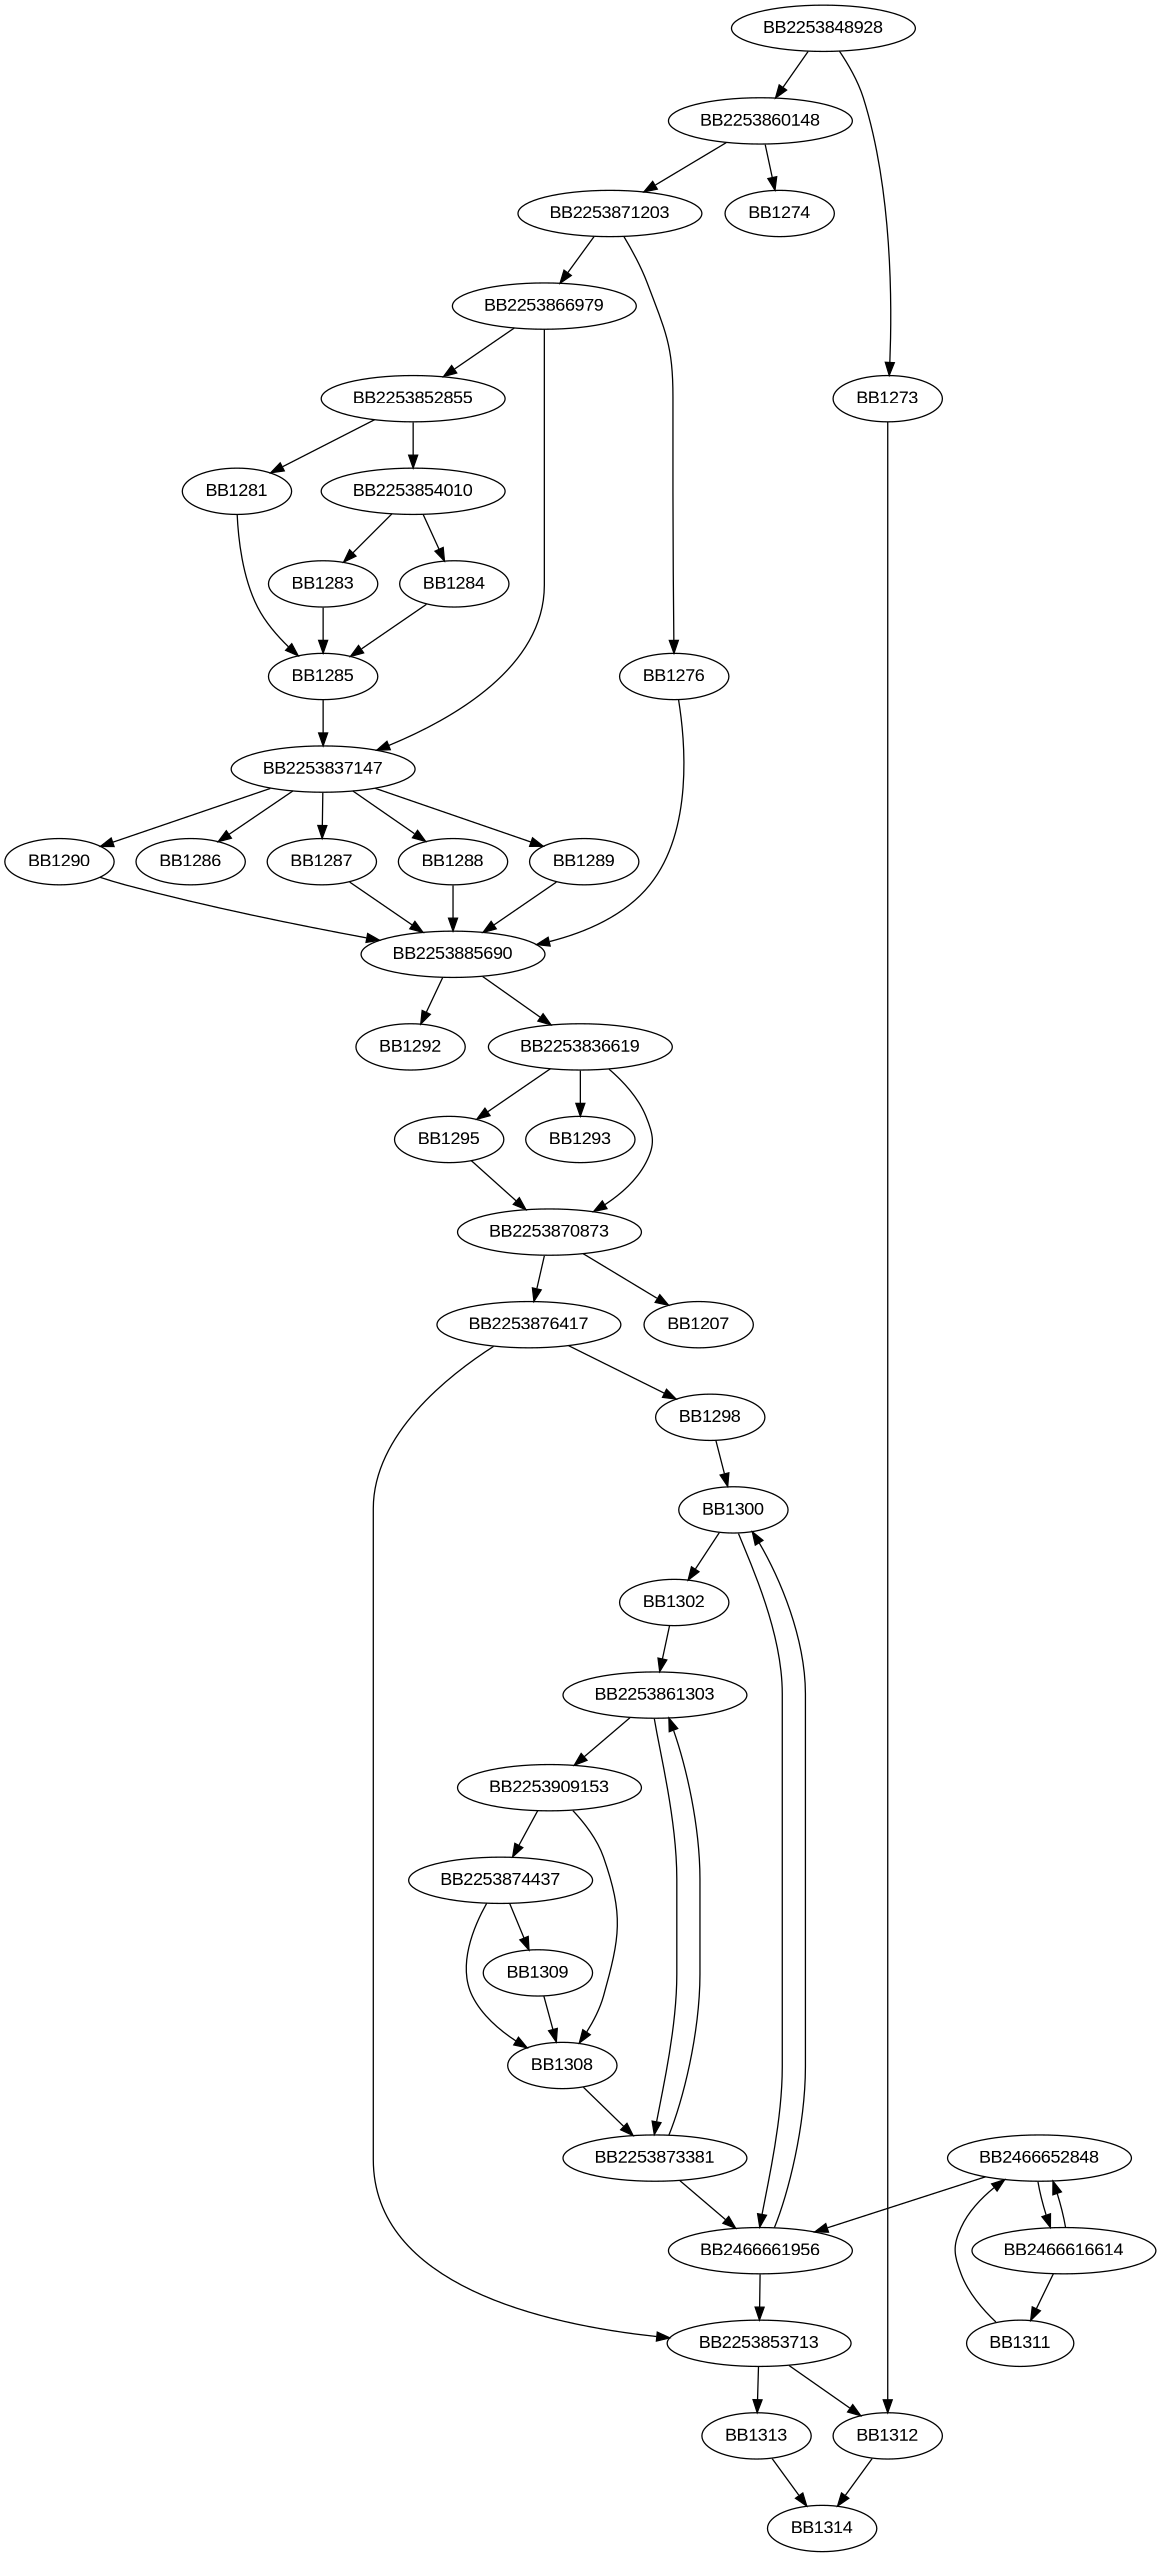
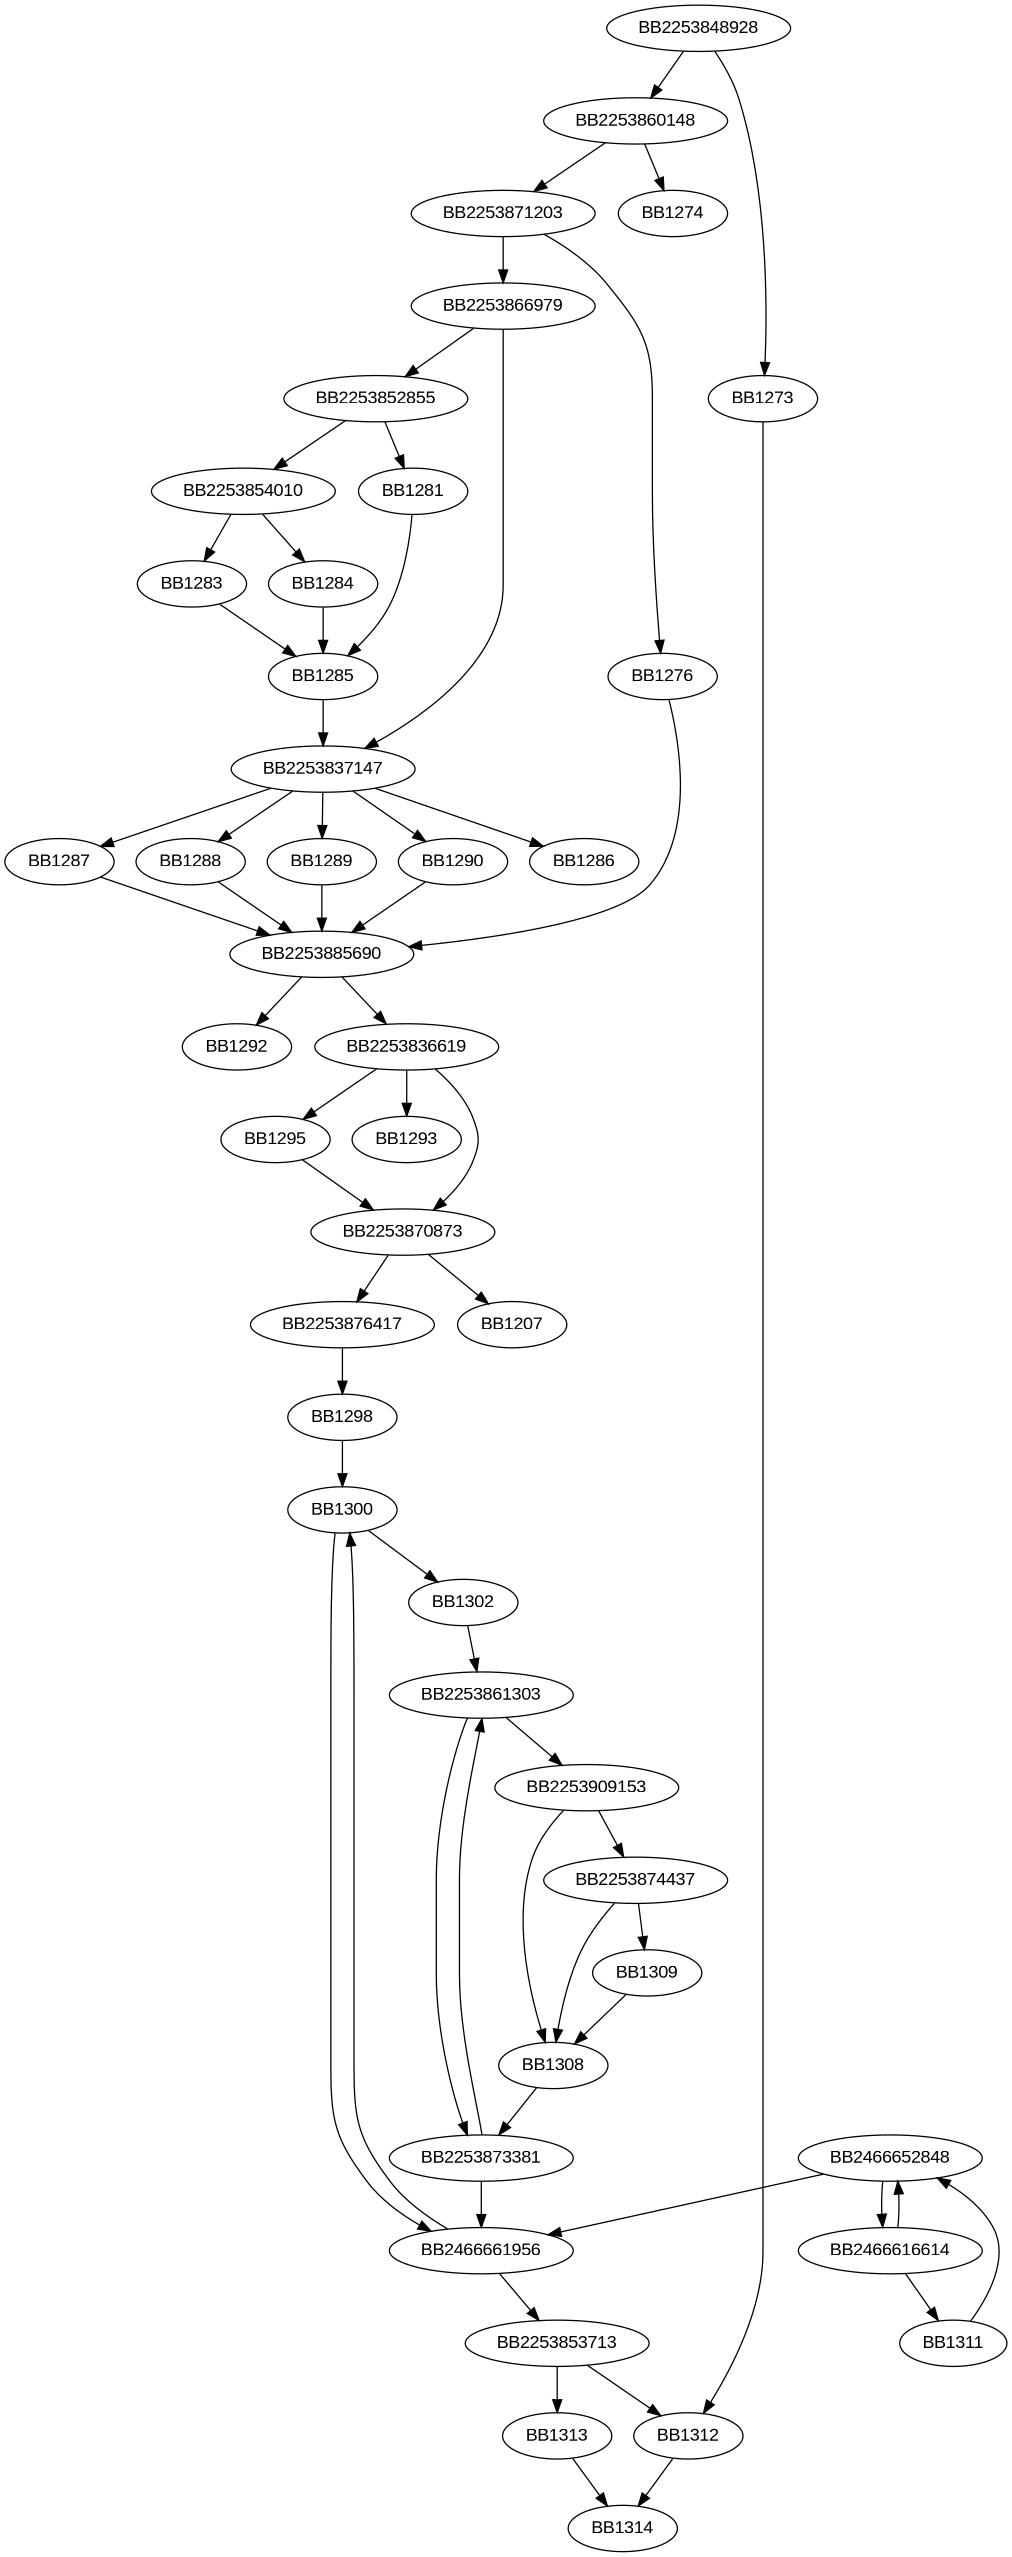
  digraph {
    fontname="Liberation Sans"
    node [fontname="Liberation Sans"]
    edge [fontname="Liberation Sans"]
    BB2253848928
    BB2253860148
    BB1273
    BB1274
    BB2253871203
    BB1312
    BB1276
    BB2253866979
    BB1314
    BB2253885690
    BB2253837147
    BB2253852855
    BB2253836619
    BB1292
    BB1286
    BB1287
    BB1288
    BB1289
    BB1290
    BB1281
    BB2253854010
    BB1293
    BB2253870873
    BB1295
    BB1285
    BB1283
    BB1284
    BB2253876417
    n29 [label=BB1207]
    BB1298
    BB2253853713
    BB1300
    BB1313
    BB2466661956
    BB1302
    BB2253861303
    BB2253873381
    BB2253909153
    BB2466616614
    BB2466652848
    BB1311
    BB2253874437
    BB1308
    BB1309
    BB2253848928 -> BB2253860148
    BB2253848928 -> BB1273
    BB2253860148 -> BB1274
    BB2253860148 -> BB2253871203
    BB1273 -> BB1312
    BB2253871203 -> BB1276
    BB2253871203 -> BB2253866979
    BB1312 -> BB1314
    BB1276 -> BB2253885690
    BB2253866979 -> BB2253837147
    BB2253866979 -> BB2253852855
    BB2253885690 -> BB2253836619
    BB2253885690 -> BB1292
    BB2253837147 -> BB1286
    BB2253837147 -> BB1287
    BB2253837147 -> BB1288
    BB2253837147 -> BB1289
    BB2253837147 -> BB1290
    BB2253852855 -> BB1281
    BB2253852855 -> BB2253854010
    BB2253836619 -> BB1293
    BB2253836619 -> BB2253870873
    BB2253836619 -> BB1295
    BB1287 -> BB2253885690
    BB1288 -> BB2253885690
    BB1289 -> BB2253885690
    BB1290 -> BB2253885690
    BB1281 -> BB1285
    BB2253854010 -> BB1283
    BB2253854010 -> BB1284
    BB2253870873 -> BB2253876417
    BB2253870873 -> n29
    BB1295 -> BB2253870873
    BB1285 -> BB2253837147
    BB1283 -> BB1285
    BB1284 -> BB1285
    BB2253876417 -> BB1298
-   BB2253876417 -> BB2253853713
    BB1298 -> BB1300
    BB2253853713 -> BB1312
    BB2253853713 -> BB1313
    BB1300 -> BB2466661956
    BB1300 -> BB1302
    BB1313 -> BB1314
    BB2466661956 -> BB2253853713
    BB2466661956 -> BB1300
    BB1302 -> BB2253861303
    BB2253861303 -> BB2253873381
    BB2253861303 -> BB2253909153
    BB2253873381 -> BB2466661956
    BB2253873381 -> BB2253861303
    BB2253909153 -> BB2253874437
    BB2253909153 -> BB1308
    BB2466616614 -> BB2466652848
    BB2466616614 -> BB1311
    BB2466652848 -> BB2466661956
    BB2466652848 -> BB2466616614
    BB1311 -> BB2466652848
    BB2253874437 -> BB1308
    BB2253874437 -> BB1309
    BB1308 -> BB2253873381
    BB1309 -> BB1308
  }
